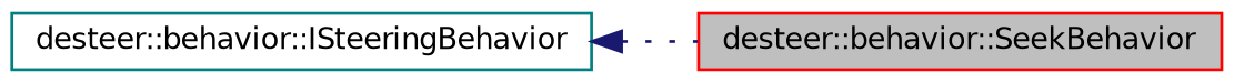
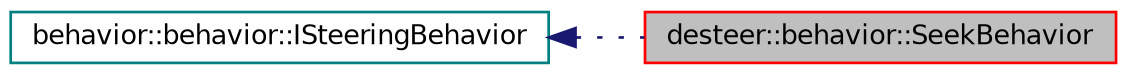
  digraph {
    rankdir=LR
    node [fontname=Helvetica fontsize=10 shape=record style=filled]
    n1 [color=red fillcolor=grey75 fontcolor=black height=0.2 label="desteer::behavior::SeekBehavior" width=0.4]
-   n2 [color=teal fillcolor=white height=0.2 label="desteer::behavior::ISteeringBehavior" width=0.4]
+   n2 [color=teal fillcolor=white height=0.2 label="behavior::behavior::ISteeringBehavior" width=0.4]
    n2 -> n1 [color=midnightblue dir=back fontname=Helvetica fontsize=10 labelfontname=Helvetica labelfontsize=10 style=dotted]
  }
